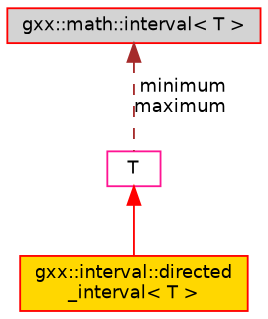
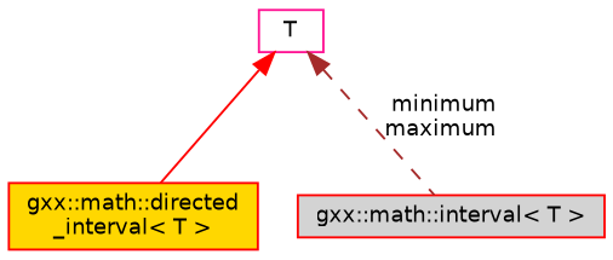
  digraph {
    node [color=red fontname=Helvetica fontsize=10 shape=record style=filled]
    edge [dir=back fontname=Helvetica fontsize=10 labelfontname=Helvetica labelfontsize=10]
-   n1 [fillcolor=gold fontcolor=black height=0.2 label="gxx::interval::directed\l_interval\< T \>" width=0.4]
+   n1 [fillcolor=gold fontcolor=black height=0.2 label="gxx::math::directed\l_interval\< T \>" width=0.4]
    n2 [fillcolor=lightgrey height=0.2 label="gxx::math::interval\< T \>" width=0.4]
    n3 [color=deeppink fillcolor=white height=0.2 label=T width=0.4]
    n3 -> n1 [color=red style=solid]
-   n2 -> n3 [color=brown label=" minimum\nmaximum" style=dashed]
+   n3 -> n2 [color=brown label=" minimum\nmaximum" style=dashed]
  }
